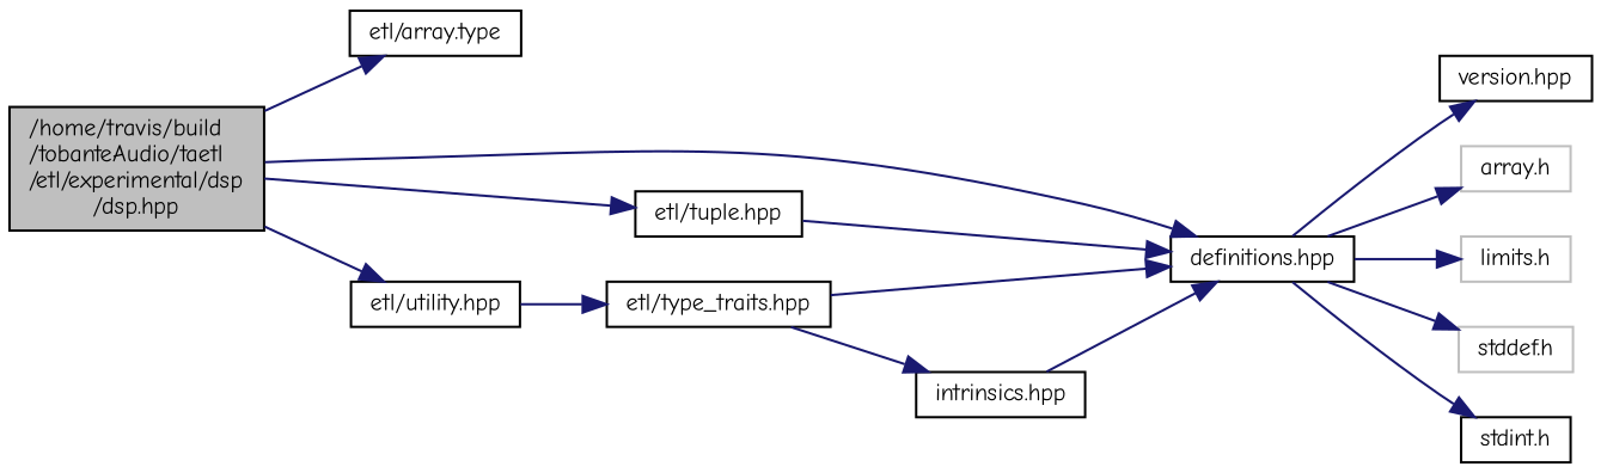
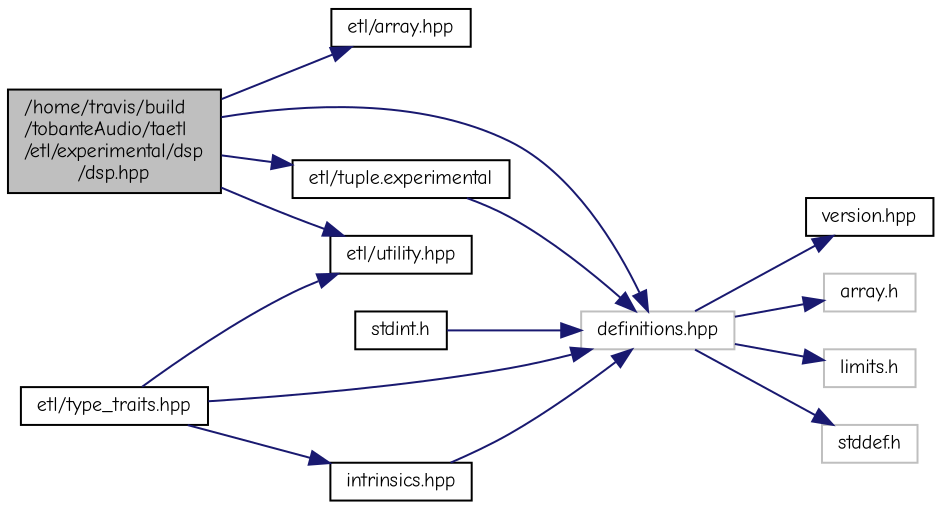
  digraph {
    fontname="Comic Neue"
    rankdir=LR
    node [color=black fillcolor=white fontname="Comic Neue" fontsize=10 shape=record style=filled]
    edge [color=midnightblue fontname="Comic Neue" fontsize=10 labelfontname=Helvetica labelfontsize=10 style=solid]
    n1 [fillcolor=grey75 fontcolor=black height=0.2 label="/home/travis/build\l/tobanteAudio/taetl\l/etl/experimental/dsp\l/dsp.hpp" width=0.4]
-   n2 [height=0.2 label="etl/array.type" width=0.4]
-   n3 [height=0.2 label="definitions.hpp" width=0.4]
-   n4 [height=0.2 label="etl/tuple.hpp" width=0.4]
+   n2 [height=0.2 label="etl/array.hpp" width=0.4]
+   n3 [color=grey75 height=0.2 label="definitions.hpp" width=0.4]
+   n4 [height=0.2 label="etl/tuple.experimental" width=0.4]
    n5 [height=0.2 label="etl/utility.hpp" width=0.4]
    n6 [height=0.2 label="version.hpp" width=0.4]
    n7 [color=grey75 height=0.2 label="array.h" width=0.4]
    n8 [color=grey75 height=0.2 label="limits.h" width=0.4]
    n9 [color=grey75 height=0.2 label="stddef.h" width=0.4]
    n10 [height=0.2 label="stdint.h" width=0.4]
    n11 [height=0.2 label="etl/type_traits.hpp" width=0.4]
    n12 [height=0.2 label="intrinsics.hpp" width=0.4]
    n1 -> n2
    n1 -> n3
    n1 -> n4
    n1 -> n5
    n3 -> n6
    n3 -> n7
    n3 -> n8
    n3 -> n9
-   n3 -> n10
+   n10 -> n3
    n4 -> n3
-   n5 -> n11
+   n11 -> n5
    n11 -> n3
    n11 -> n12
    n12 -> n3
  }
